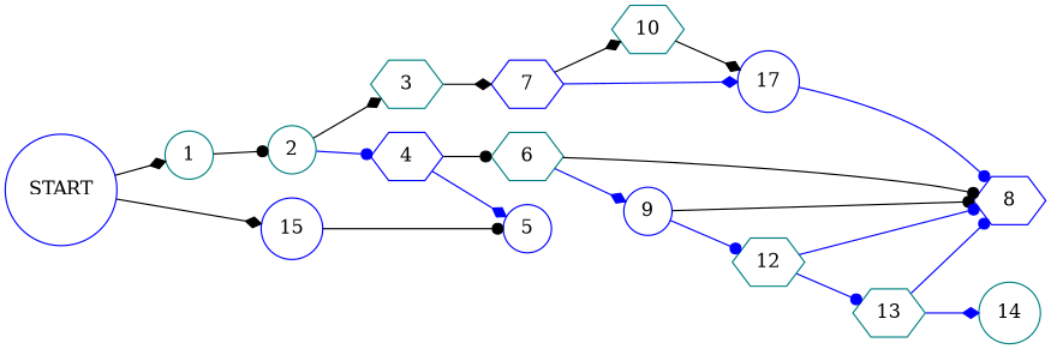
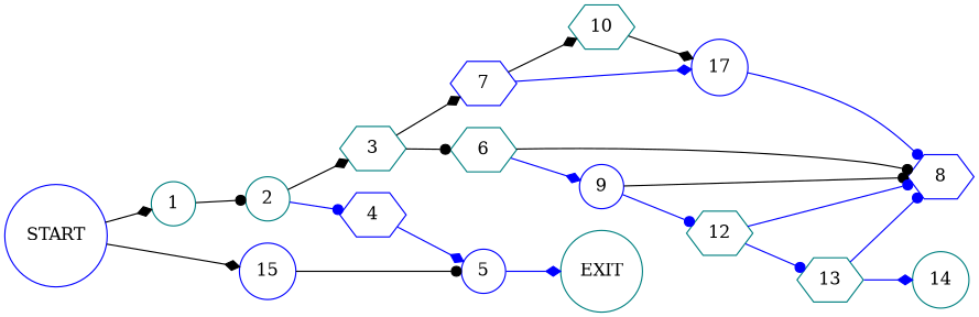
  digraph {
    rankdir=LR
    node [color=teal shape=circle]
    edge [arrowhead=diamond color=black]
    n1 [color=blue label=START]
    1
    15 [color=blue]
    2
    5 [color=blue]
+   n6 [label=EXIT]
    3 [shape=hexagon]
    4 [color=blue shape=hexagon]
    6 [shape=hexagon]
    7 [color=blue shape=hexagon]
    8 [color=blue shape=hexagon]
    9 [color=blue]
    10 [shape=hexagon]
    n14 [color=blue label=17]
    12 [shape=hexagon]
    13 [shape=hexagon]
    14
    n1 -> 1
    n1 -> 15
    1 -> 2 [arrowhead=dot]
    15 -> 5 [arrowhead=dot]
    2 -> 3
    2 -> 4 [arrowhead=dot color=blue]
-   4 -> 6 [arrowhead=dot]
+   5 -> n6 [color=blue]
+   3 -> 6 [arrowhead=dot]
    3 -> 7
    4 -> 5 [color=blue]
    6 -> 8 [arrowhead=dot]
    6 -> 9 [color=blue]
    7 -> 10
    7 -> n14 [color=blue]
    9 -> 8 [arrowhead=dot]
    9 -> 12 [arrowhead=dot color=blue]
    10 -> n14
    n14 -> 8 [arrowhead=dot color=blue]
    12 -> 8 [arrowhead=dot color=blue]
    12 -> 13 [arrowhead=dot color=blue]
    13 -> 8 [arrowhead=dot color=blue]
    13 -> 14 [color=blue]
  }
